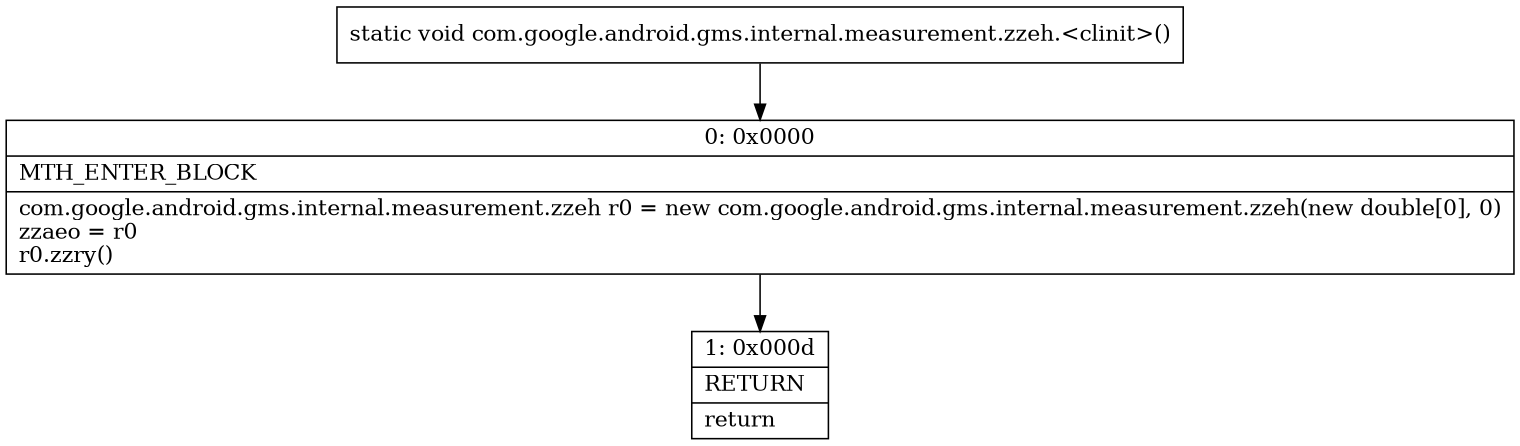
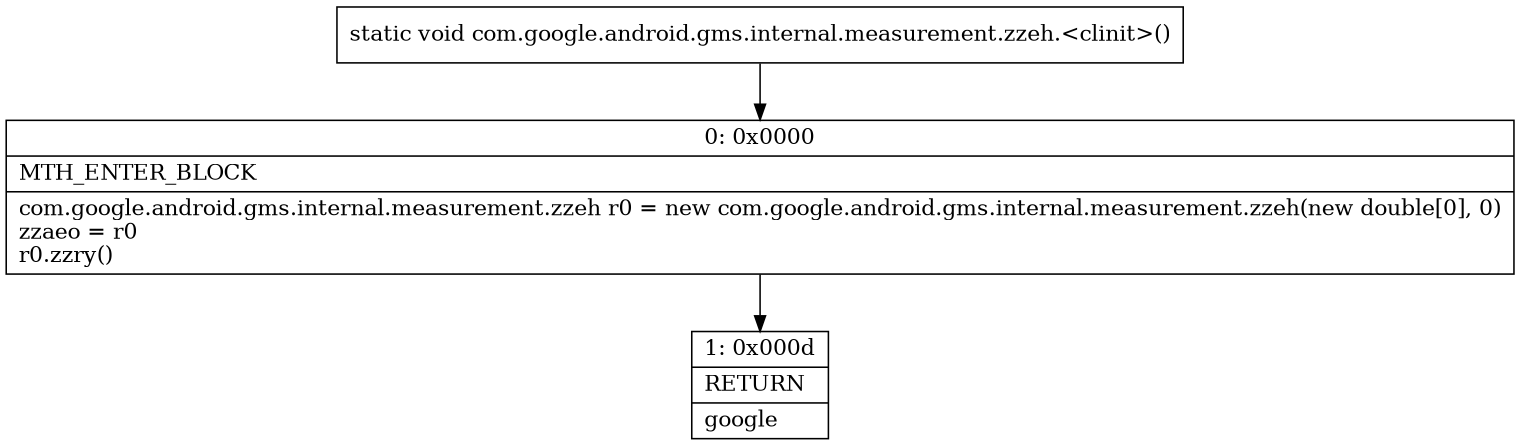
  digraph {
    node [shape=record]
    n1 [label="{0\:\ 0x0000|MTH_ENTER_BLOCK\l|com.google.android.gms.internal.measurement.zzeh r0 = new com.google.android.gms.internal.measurement.zzeh(new double[0], 0)\lzzaeo = r0\lr0.zzry()\l}"]
-   n2 [label="{1\:\ 0x000d|RETURN\l|return\l}"]
+   n2 [label="{1\:\ 0x000d|RETURN\l|google\l}"]
    n3 [label="{static void com.google.android.gms.internal.measurement.zzeh.\<clinit\>() }"]
    n1 -> n2
    n3 -> n1
  }
